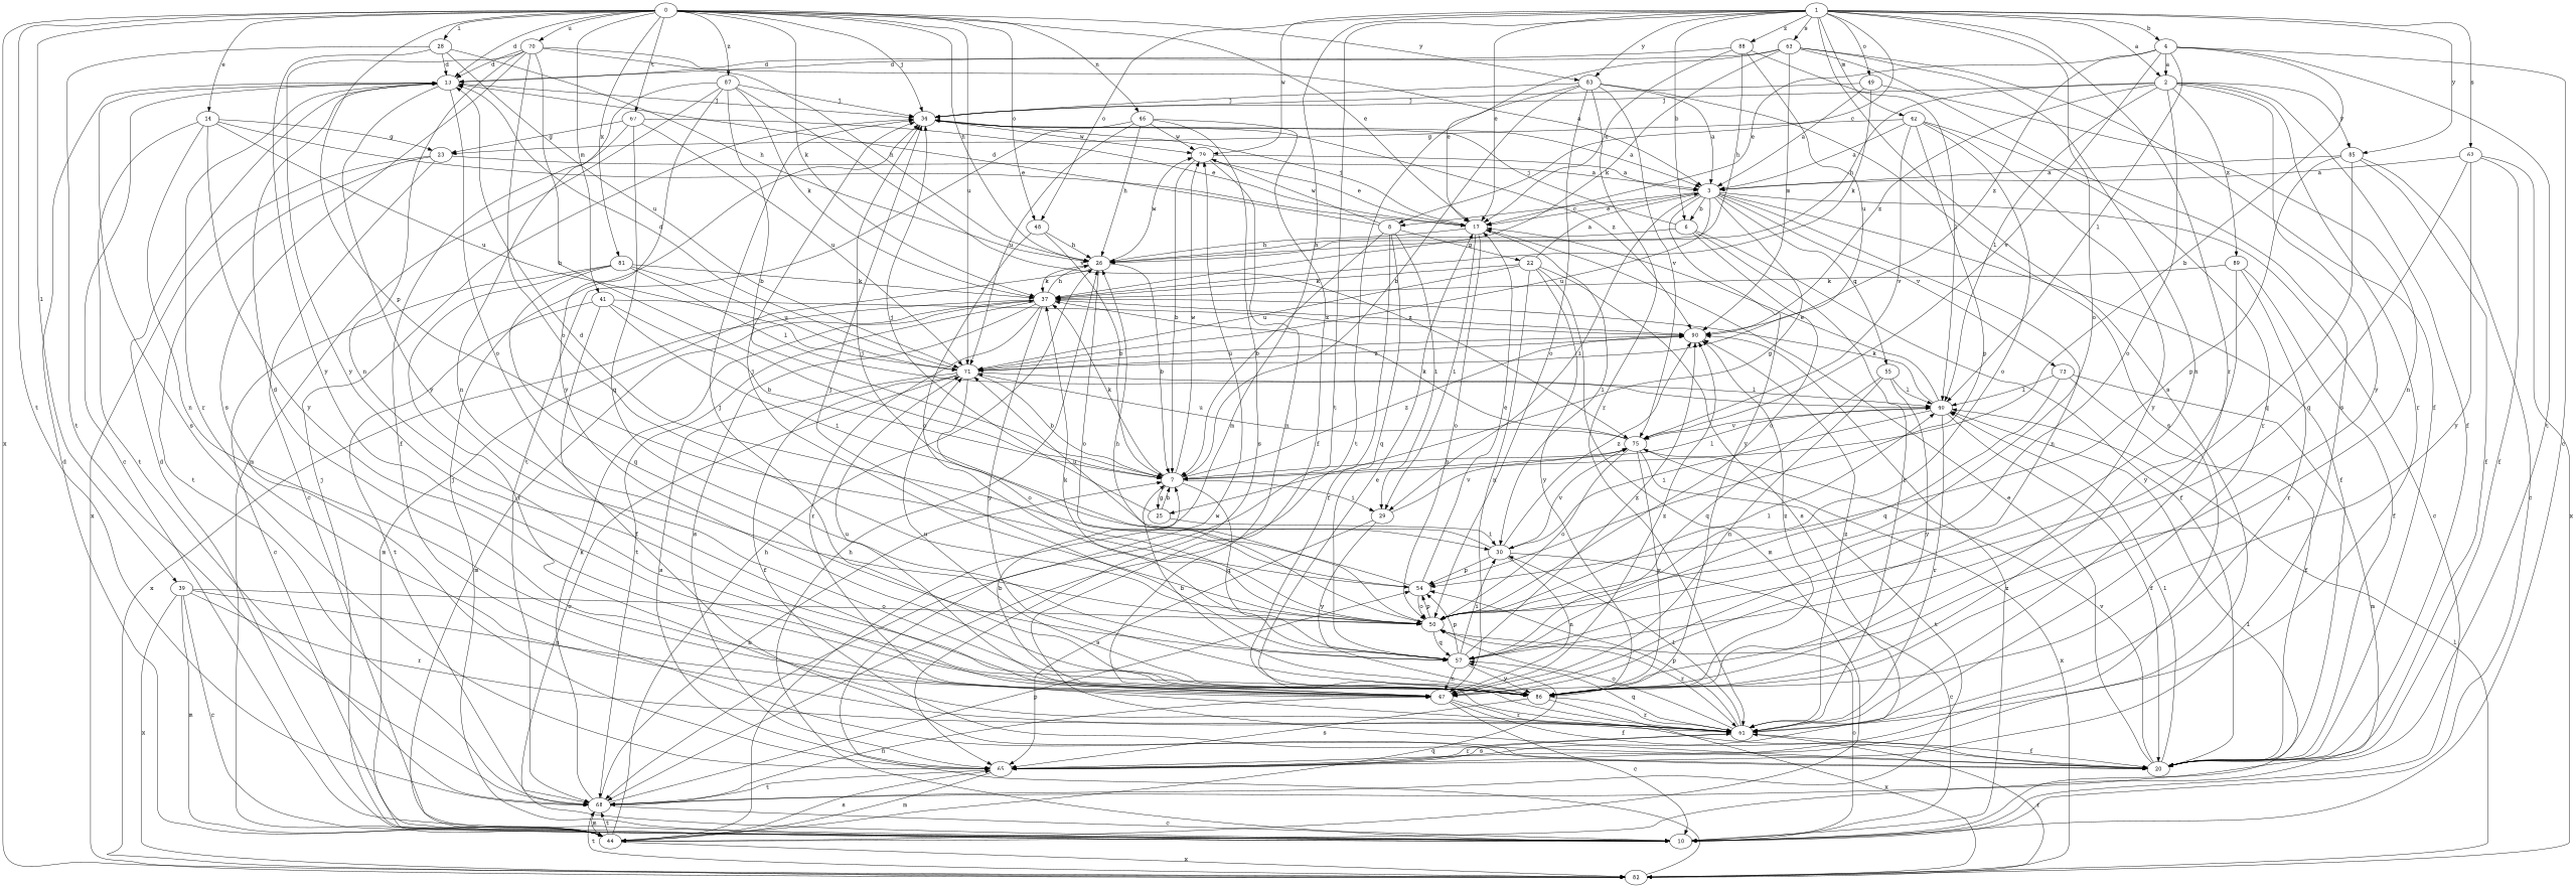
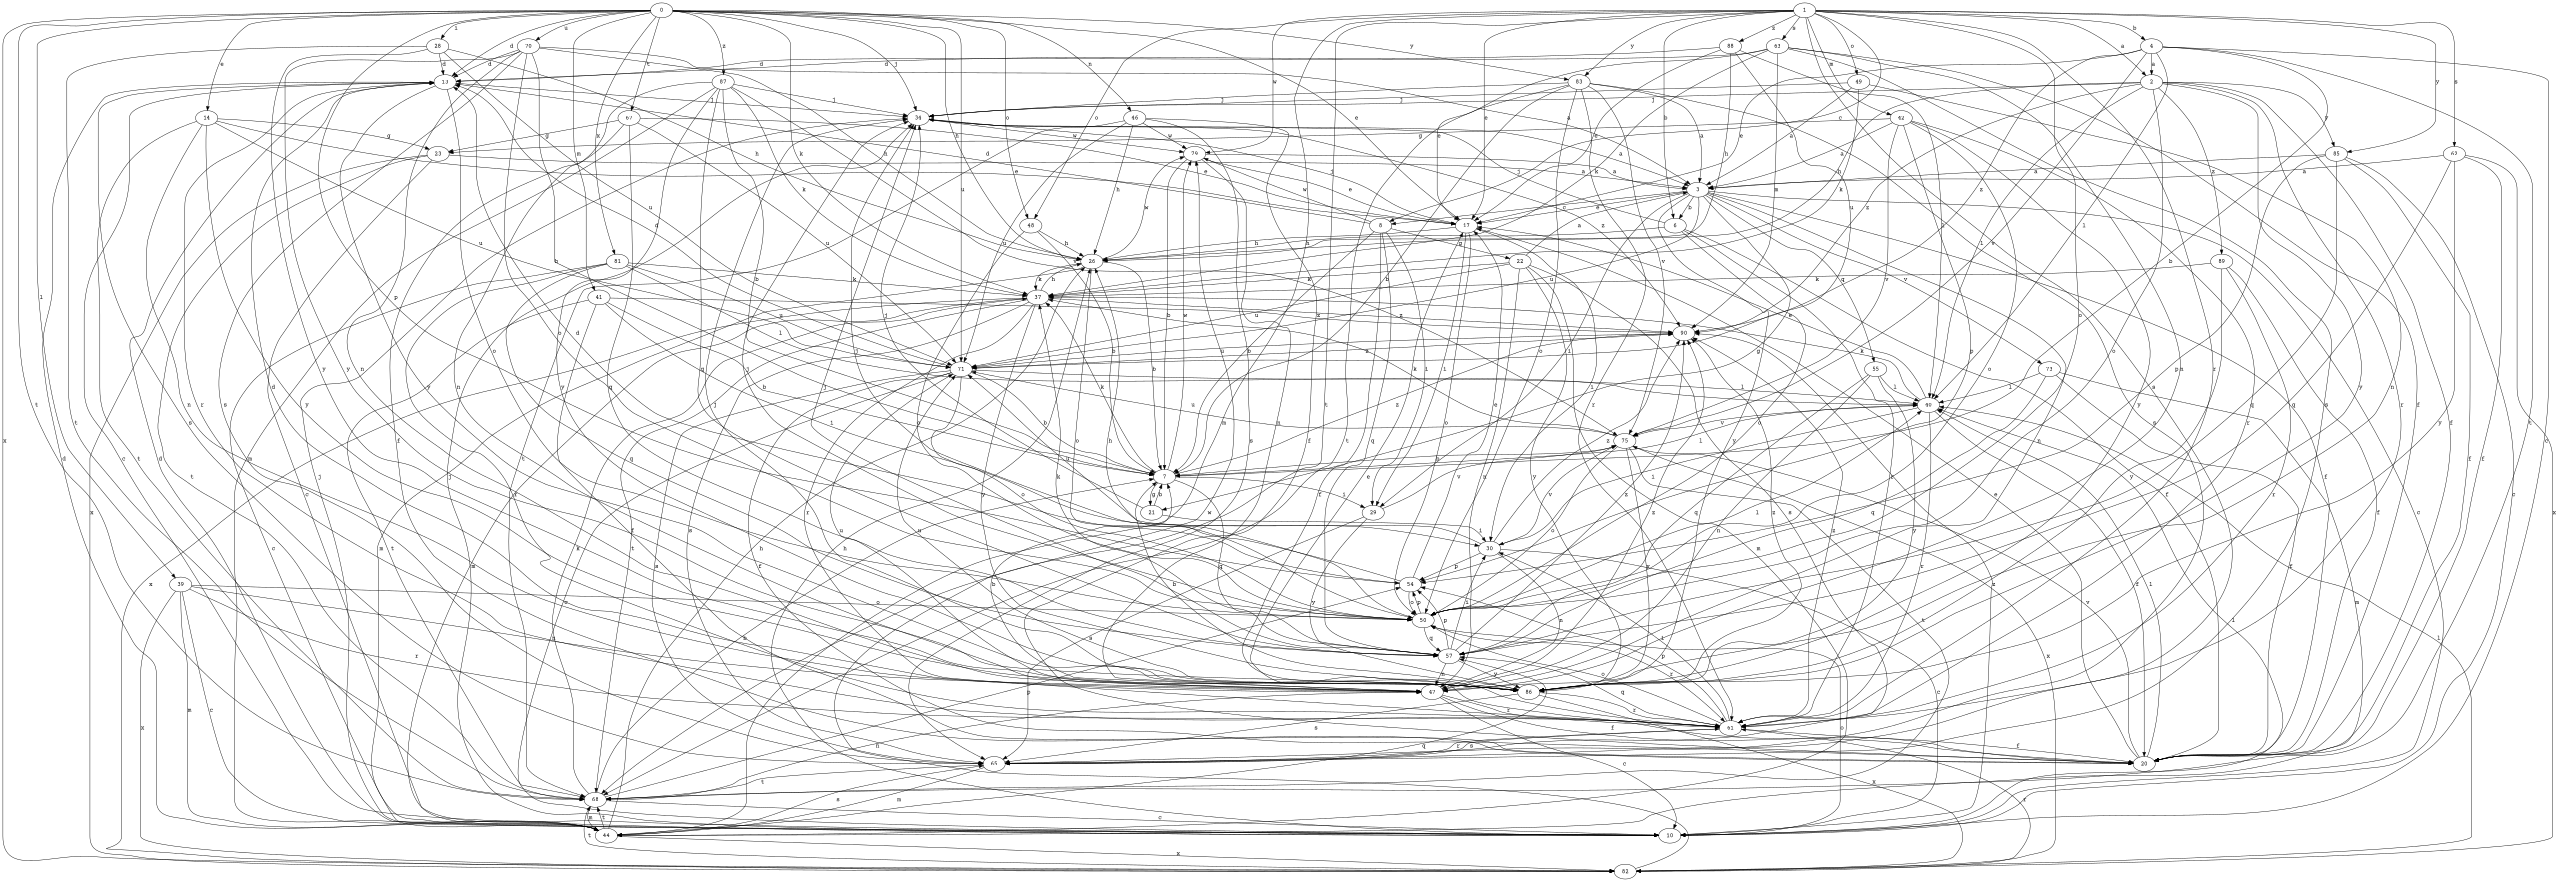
  strict digraph {
    fontname="Courier Prime"
    node [fontname="Courier Prime"]
    edge [fontname="Courier Prime"]
    0
    13
    n3 [label=14]
    17
    26
    28
    34
    37
    39
    41
    46
    48
    54
    67
    68
    70
    71
    81
    82
    83
    87
    50
    61
    65
    86
    10
    47
    23
    29
    30
    44
    79
    7
    90
    3
    20
    57
    40
    75
    1
    2
    4
    6
    8
    42
    49
    62
    63
    85
    88
    89
    22
-   21 [label=25]
+   21
    55
    73
    0 -> 13 [label=d]
    0 -> n3 [label=e]
    0 -> 17 [label=e]
    0 -> 26 [label=h]
    0 -> 28 [label=i]
    0 -> 34 [label=j]
    0 -> 37 [label=k]
    0 -> 39 [label=l]
    0 -> 41 [label=m]
    0 -> 46 [label=n]
    0 -> 48 [label=o]
    0 -> 54 [label=p]
    0 -> 67 [label=t]
    0 -> 68 [label=t]
    0 -> 70 [label=u]
    0 -> 71 [label=u]
    0 -> 81 [label=x]
    0 -> 82 [label=x]
    0 -> 83 [label=y]
    0 -> 87 [label=z]
    13 -> 34 [label=j]
    13 -> 50 [label=o]
    13 -> 61 [label=r]
    13 -> 65 [label=s]
    13 -> 86 [label=y]
    13 -> 10 [label=c]
    n3 -> 17 [label=e]
    n3 -> 68 [label=t]
    n3 -> 71 [label=u]
    n3 -> 86 [label=y]
    n3 -> 47 [label=n]
    n3 -> 23 [label=g]
    17 -> 26 [label=h]
    17 -> 34 [label=j]
    17 -> 50 [label=o]
    17 -> 29 [label=i]
    17 -> 30 [label=i]
    26 -> 37 [label=k]
    26 -> 50 [label=o]
    26 -> 44 [label=m]
    26 -> 79 [label=w]
    26 -> 7 [label=b]
    28 -> 13 [label=d]
    28 -> 26 [label=h]
    28 -> 68 [label=t]
    28 -> 71 [label=u]
    28 -> 86 [label=y]
    34 -> 79 [label=w]
    34 -> 90 [label=z]
    34 -> 3 [label=a]
    37 -> 26 [label=h]
    37 -> 68 [label=t]
    37 -> 82 [label=x]
    37 -> 61 [label=r]
    37 -> 65 [label=s]
    37 -> 86 [label=y]
    37 -> 44 [label=m]
    37 -> 90 [label=z]
    39 -> 82 [label=x]
    39 -> 50 [label=o]
    39 -> 61 [label=r]
    39 -> 10 [label=c]
    39 -> 47 [label=n]
    39 -> 44 [label=m]
    41 -> 68 [label=t]
    41 -> 30 [label=i]
    41 -> 7 [label=b]
    41 -> 90 [label=z]
    41 -> 20 [label=f]
    46 -> 26 [label=h]
    46 -> 68 [label=t]
    46 -> 71 [label=u]
    46 -> 65 [label=s]
    46 -> 79 [label=w]
    46 -> 20 [label=f]
    48 -> 26 [label=h]
    48 -> 50 [label=o]
    48 -> 7 [label=b]
    54 -> 13 [label=d]
    54 -> 17 [label=e]
    54 -> 34 [label=j]
    54 -> 50 [label=o]
    67 -> 17 [label=e]
    67 -> 71 [label=u]
    67 -> 23 [label=g]
    67 -> 20 [label=f]
    67 -> 57 [label=q]
    68 -> 37 [label=k]
    68 -> 54 [label=p]
    68 -> 10 [label=c]
    68 -> 47 [label=n]
    68 -> 44 [label=m]
    68 -> 7 [label=b]
    70 -> 13 [label=d]
    70 -> 26 [label=h]
    70 -> 50 [label=o]
    70 -> 65 [label=s]
    70 -> 86 [label=y]
    70 -> 47 [label=n]
    70 -> 7 [label=b]
    70 -> 3 [label=a]
    71 -> 13 [label=d]
    71 -> 50 [label=o]
    71 -> 65 [label=s]
    71 -> 10 [label=c]
    71 -> 7 [label=b]
    71 -> 90 [label=z]
    71 -> 20 [label=f]
    71 -> 40 [label=l]
    81 -> 37 [label=k]
    81 -> 71 [label=u]
    81 -> 61 [label=r]
    81 -> 10 [label=c]
    81 -> 57 [label=q]
    81 -> 40 [label=l]
    82 -> 68 [label=t]
    82 -> 61 [label=r]
    82 -> 79 [label=w]
    82 -> 40 [label=l]
    83 -> 34 [label=j]
    83 -> 68 [label=t]
    83 -> 50 [label=o]
    83 -> 61 [label=r]
    83 -> 65 [label=s]
    83 -> 7 [label=b]
    83 -> 3 [label=a]
    83 -> 75 [label=v]
    87 -> 34 [label=j]
    87 -> 37 [label=k]
    87 -> 86 [label=y]
    87 -> 47 [label=n]
    87 -> 44 [label=m]
    87 -> 7 [label=b]
+   87 -> 57 [label=q]
    87 -> 75 [label=v]
    50 -> 26 [label=h]
    50 -> 34 [label=j]
    50 -> 54 [label=p]
    50 -> 61 [label=r]
    50 -> 57 [label=q]
    50 -> 40 [label=l]
    61 -> 17 [label=e]
    61 -> 54 [label=p]
    61 -> 50 [label=o]
    61 -> 65 [label=s]
    61 -> 30 [label=i]
    61 -> 90 [label=z]
    61 -> 20 [label=f]
    61 -> 57 [label=q]
    65 -> 68 [label=t]
    65 -> 61 [label=r]
    65 -> 44 [label=m]
    86 -> 34 [label=j]
    86 -> 71 [label=u]
    86 -> 82 [label=x]
    86 -> 61 [label=r]
    86 -> 65 [label=s]
    86 -> 7 [label=b]
    86 -> 90 [label=z]
    10 -> 13 [label=d]
    10 -> 26 [label=h]
    10 -> 34 [label=j]
    10 -> 50 [label=o]
    10 -> 90 [label=z]
    10 -> 40 [label=l]
    47 -> 13 [label=d]
    47 -> 71 [label=u]
    47 -> 61 [label=r]
    47 -> 10 [label=c]
    47 -> 7 [label=b]
    47 -> 90 [label=z]
    47 -> 20 [label=f]
    23 -> 68 [label=t]
    23 -> 82 [label=x]
    23 -> 10 [label=c]
    23 -> 3 [label=a]
    29 -> 65 [label=s]
    29 -> 86 [label=y]
    29 -> 75 [label=v]
    30 -> 54 [label=p]
    30 -> 71 [label=u]
    30 -> 10 [label=c]
    30 -> 47 [label=n]
    30 -> 90 [label=z]
    30 -> 75 [label=v]
    44 -> 13 [label=d]
    44 -> 26 [label=h]
    44 -> 34 [label=j]
    44 -> 68 [label=t]
    44 -> 82 [label=x]
    44 -> 65 [label=s]
    44 -> 57 [label=q]
    79 -> 17 [label=e]
    79 -> 47 [label=n]
    79 -> 7 [label=b]
    79 -> 3 [label=a]
    7 -> 37 [label=k]
    7 -> 29 [label=i]
    7 -> 79 [label=w]
    7 -> 90 [label=z]
    7 -> 57 [label=q]
    7 -> 40 [label=l]
    7 -> 21 [label=g]
    90 -> 71 [label=u]
    3 -> 17 [label=e]
    3 -> 71 [label=u]
    3 -> 86 [label=y]
    3 -> 10 [label=c]
    3 -> 47 [label=n]
    3 -> 29 [label=i]
    3 -> 20 [label=f]
    3 -> 6 [label=b]
    3 -> 8 [label=c]
    3 -> 21 [label=g]
    3 -> 55 [label=q]
    3 -> 73 [label=v]
    20 -> 17 [label=e]
    20 -> 40 [label=l]
    20 -> 75 [label=v]
    57 -> 34 [label=j]
    57 -> 37 [label=k]
    57 -> 54 [label=p]
    57 -> 86 [label=y]
    57 -> 47 [label=n]
    57 -> 30 [label=i]
    57 -> 90 [label=z]
    40 -> 17 [label=e]
    40 -> 37 [label=k]
    40 -> 61 [label=r]
    40 -> 30 [label=i]
    40 -> 20 [label=f]
    40 -> 75 [label=v]
    75 -> 37 [label=k]
    75 -> 68 [label=t]
    75 -> 71 [label=u]
    75 -> 82 [label=x]
    75 -> 50 [label=o]
    75 -> 86 [label=y]
    75 -> 7 [label=b]
    1 -> 17 [label=e]
    1 -> 48 [label=o]
    1 -> 68 [label=t]
    1 -> 83 [label=y]
    1 -> 50 [label=o]
    1 -> 61 [label=r]
    1 -> 65 [label=s]
    1 -> 44 [label=m]
    1 -> 79 [label=w]
    1 -> 2 [label=a]
    1 -> 4 [label=b]
    1 -> 6 [label=b]
    1 -> 8 [label=c]
    1 -> 42 [label=m]
    1 -> 49 [label=o]
    1 -> 62 [label=s]
    1 -> 63 [label=s]
    1 -> 85 [label=y]
    1 -> 88 [label=z]
    2 -> 26 [label=h]
    2 -> 34 [label=j]
    2 -> 50 [label=o]
    2 -> 61 [label=r]
    2 -> 86 [label=y]
    2 -> 90 [label=z]
    2 -> 20 [label=f]
    2 -> 40 [label=l]
    2 -> 85 [label=y]
    2 -> 89 [label=z]
    4 -> 17 [label=e]
    4 -> 68 [label=t]
    4 -> 10 [label=c]
    4 -> 7 [label=b]
    4 -> 90 [label=z]
    4 -> 40 [label=l]
    4 -> 75 [label=v]
    4 -> 2 [label=a]
    6 -> 26 [label=h]
    6 -> 34 [label=j]
    6 -> 50 [label=o]
    6 -> 61 [label=r]
    6 -> 20 [label=f]
    8 -> 13 [label=d]
    8 -> 29 [label=i]
    8 -> 79 [label=w]
    8 -> 7 [label=b]
    8 -> 20 [label=f]
    8 -> 57 [label=q]
    8 -> 22 [label=g]
    42 -> 54 [label=p]
    42 -> 50 [label=o]
    42 -> 61 [label=r]
    42 -> 86 [label=y]
    42 -> 23 [label=g]
    42 -> 3 [label=a]
    42 -> 75 [label=v]
    49 -> 34 [label=j]
    49 -> 37 [label=k]
    49 -> 47 [label=n]
    49 -> 3 [label=a]
    62 -> 82 [label=x]
    62 -> 86 [label=y]
    62 -> 3 [label=a]
    62 -> 20 [label=f]
    62 -> 57 [label=q]
    63 -> 13 [label=d]
    63 -> 17 [label=e]
    63 -> 37 [label=k]
    63 -> 65 [label=s]
    63 -> 47 [label=n]
    63 -> 90 [label=m]
    63 -> 20 [label=f]
    85 -> 54 [label=p]
    85 -> 10 [label=c]
    85 -> 3 [label=a]
    85 -> 20 [label=f]
    85 -> 57 [label=q]
    88 -> 13 [label=d]
    88 -> 17 [label=e]
    88 -> 26 [label=h]
    88 -> 71 [label=u]
    88 -> 40 [label=l]
    89 -> 37 [label=k]
    89 -> 61 [label=r]
    89 -> 86 [label=y]
    89 -> 20 [label=f]
    22 -> 37 [label=k]
    22 -> 71 [label=u]
    22 -> 65 [label=s]
    22 -> 86 [label=y]
    22 -> 47 [label=n]
    22 -> 44 [label=m]
    22 -> 3 [label=a]
    21 -> 34 [label=j]
    21 -> 30 [label=i]
    21 -> 7 [label=b]
    55 -> 86 [label=y]
    55 -> 47 [label=n]
    55 -> 57 [label=q]
    55 -> 40 [label=l]
    73 -> 44 [label=m]
    73 -> 20 [label=f]
    73 -> 57 [label=q]
    73 -> 40 [label=l]
  }
